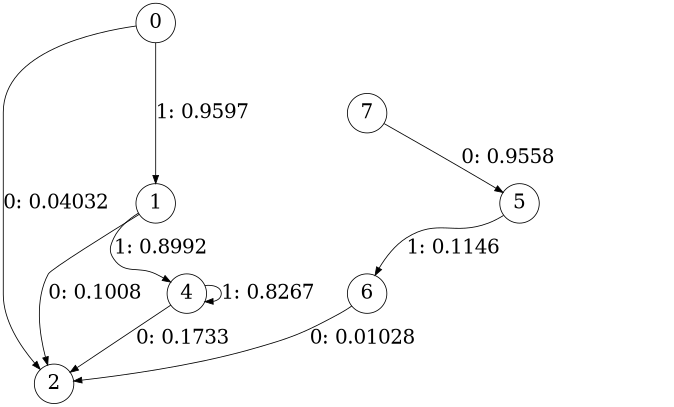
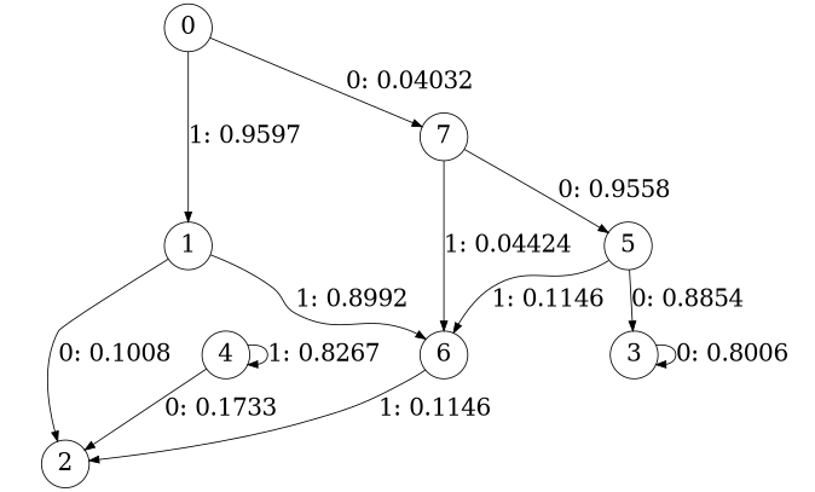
  digraph {
    node [fontsize=24 shape=circle]
    edge [fontsize=24]
    0
    2
    1
    4
    6
    7
    5
-   0 -> 2 [label="0: 0.04032  "]
+   3
+   0 -> 7 [label="0: 0.04032  "]
    0 -> 1 [label="1: 0.9597   "]
    1 -> 2 [label="0: 0.1008   "]
-   1 -> 4 [label="1: 0.8992   "]
+   1 -> 6 [label="1: 0.8992   "]
    4 -> 2 [label="0: 0.1733   "]
    4 -> 4 [label="1: 0.8267   "]
-   6 -> 2 [label="0: 0.01028  "]
+   6 -> 2 [label="1: 0.1146   "]
+   7 -> 6 [label="1: 0.04424  "]
    7 -> 5 [label="0: 0.9558   "]
    5 -> 6 [label="1: 0.1146   "]
+   5 -> 3 [label="0: 0.8854   "]
+   3 -> 3 [label="0: 0.8006   "]
  }
